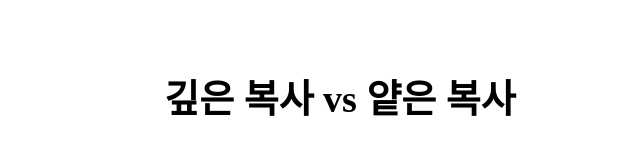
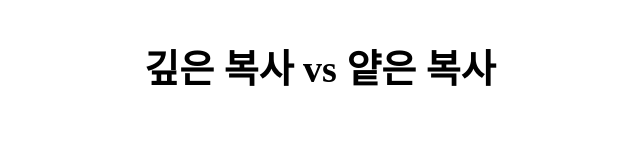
  <mxCell id="0" />
  <mxCell id="1" parent="0" />
- <mxCell id="2" value="&lt;font data-font-src=&quot;https://fonts.googleapis.com/css?family=Nanum+Gothic+Coding&quot; face=&quot;Nanum Gothic Coding&quot; style=&quot;font-size: 19px;&quot;&gt;&lt;b style=&quot;&quot;&gt;깊은 복사 vs 얕은 복사&lt;/b&gt;&lt;/font&gt;" style="text;html=1;strokeColor=none;fillColor=none;align=center;verticalAlign=middle;whiteSpace=wrap;rounded=0;" vertex="1" parent="1"><mxGeometry x="30" y="35" width="280" height="30" as="geometry" /></mxCell>
+ <mxCell id="2" value="&lt;font data-font-src=&quot;https://fonts.googleapis.com/css?family=Nanum+Gothic+Coding&quot; face=&quot;Nanum Gothic Coding&quot; style=&quot;font-size: 19px;&quot;&gt;&lt;b style=&quot;&quot;&gt;깊은 복사 vs 얕은 복사&lt;/b&gt;&lt;/font&gt;" style="text;html=1;strokeColor=none;fillColor=none;align=center;verticalAlign=middle;whiteSpace=wrap;rounded=0;" vertex="1" parent="1"><mxGeometry x="20" y="20" width="280" height="30" as="geometry" /></mxCell>
